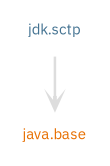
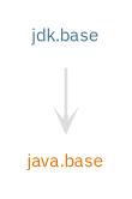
  digraph {
    nodesep=.5
    pencolor=transparent
    ranksep=0.600000
    fontname="IBM Plex Sans"
    node [fontname="IBM Plex Sans" fontsize=12 margin=".2,.2" shape=plaintext]
    "java.base" [fontcolor="#e76f00" group=java]
-   "jdk.sctp" [fontcolor="#437291" group=jdk]
+   "jdk.sctp" [fontcolor="#437291" group=jdk label="jdk.base"]
    subgraph sub_1 {
      "java.base"
    }
    subgraph sub_2 {
      "jdk.sctp"
    }
    "jdk.sctp" -> "java.base" [arrowhead=open arrowsize=1 color="#dddddd" penwidth=2 fontname="IBM Plex Sans"]
  }
